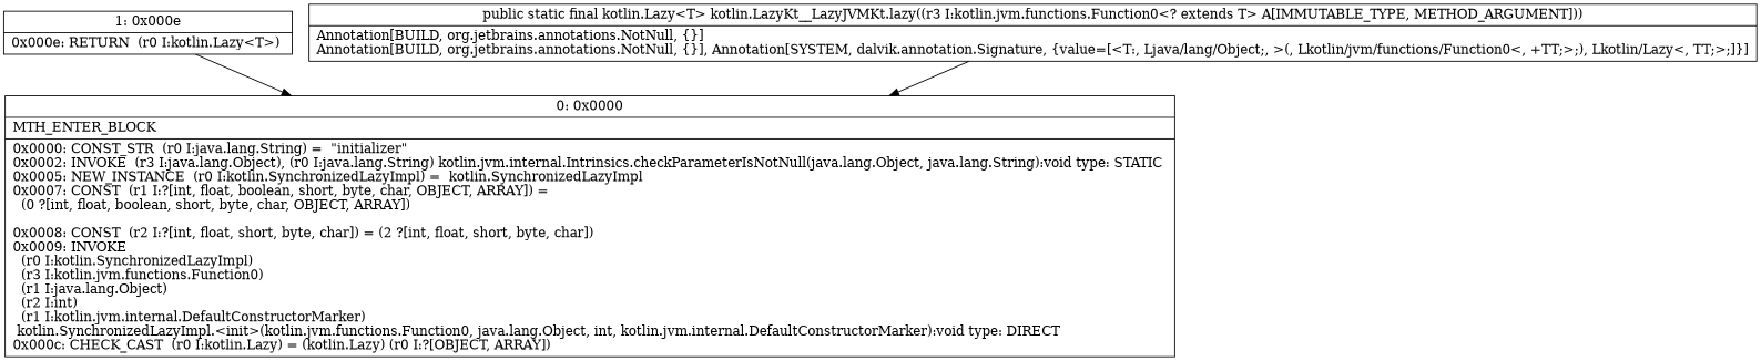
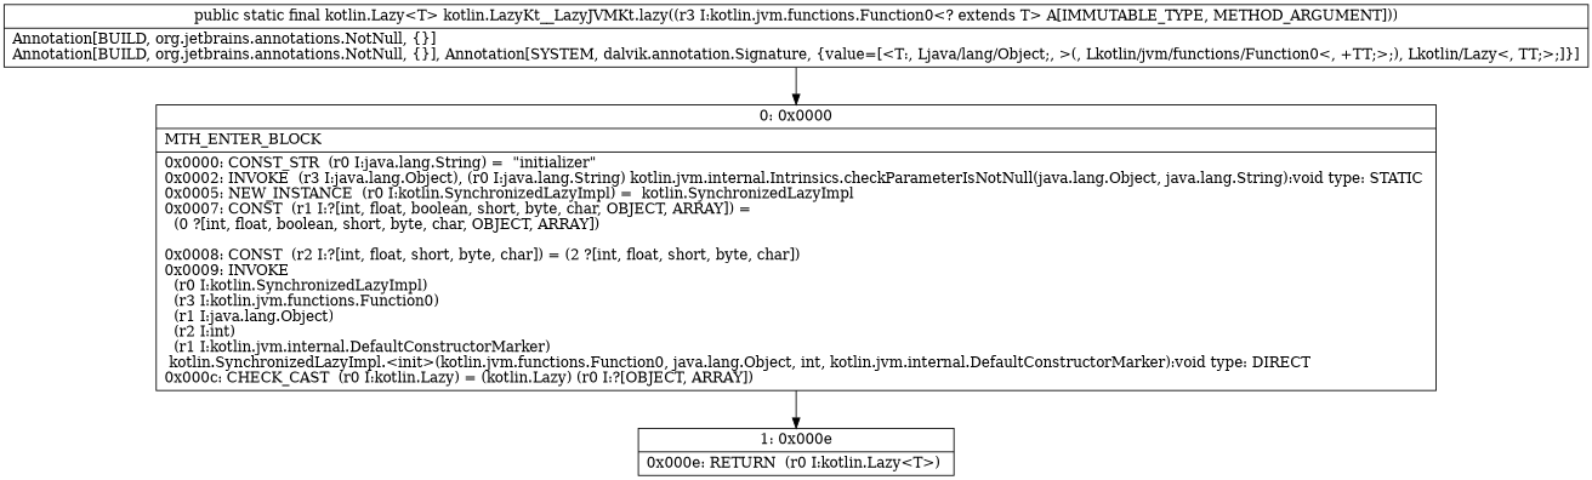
  digraph {
    node [shape=record]
    n1 [label="{0\:\ 0x0000|MTH_ENTER_BLOCK\l|0x0000: CONST_STR  (r0 I:java.lang.String) =  \"initializer\" \l0x0002: INVOKE  (r3 I:java.lang.Object), (r0 I:java.lang.String) kotlin.jvm.internal.Intrinsics.checkParameterIsNotNull(java.lang.Object, java.lang.String):void type: STATIC \l0x0005: NEW_INSTANCE  (r0 I:kotlin.SynchronizedLazyImpl) =  kotlin.SynchronizedLazyImpl \l0x0007: CONST  (r1 I:?[int, float, boolean, short, byte, char, OBJECT, ARRAY]) = \l  (0 ?[int, float, boolean, short, byte, char, OBJECT, ARRAY])\l \l0x0008: CONST  (r2 I:?[int, float, short, byte, char]) = (2 ?[int, float, short, byte, char]) \l0x0009: INVOKE  \l  (r0 I:kotlin.SynchronizedLazyImpl)\l  (r3 I:kotlin.jvm.functions.Function0)\l  (r1 I:java.lang.Object)\l  (r2 I:int)\l  (r1 I:kotlin.jvm.internal.DefaultConstructorMarker)\l kotlin.SynchronizedLazyImpl.\<init\>(kotlin.jvm.functions.Function0, java.lang.Object, int, kotlin.jvm.internal.DefaultConstructorMarker):void type: DIRECT \l0x000c: CHECK_CAST  (r0 I:kotlin.Lazy) = (kotlin.Lazy) (r0 I:?[OBJECT, ARRAY]) \l}"]
    n2 [label="{1\:\ 0x000e|0x000e: RETURN  (r0 I:kotlin.Lazy\<T\>) \l}"]
    n3 [label="{public static final kotlin.Lazy\<T\> kotlin.LazyKt__LazyJVMKt.lazy((r3 I:kotlin.jvm.functions.Function0\<? extends T\> A[IMMUTABLE_TYPE, METHOD_ARGUMENT]))  | Annotation[BUILD, org.jetbrains.annotations.NotNull, \{\}]\lAnnotation[BUILD, org.jetbrains.annotations.NotNull, \{\}], Annotation[SYSTEM, dalvik.annotation.Signature, \{value=[\<T:, Ljava\/lang\/Object;, \>(, Lkotlin\/jvm\/functions\/Function0\<, +TT;\>;), Lkotlin\/Lazy\<, TT;\>;]\}]\l}"]
-   n2 -> n1
+   n1 -> n2
    n3 -> n1
  }
